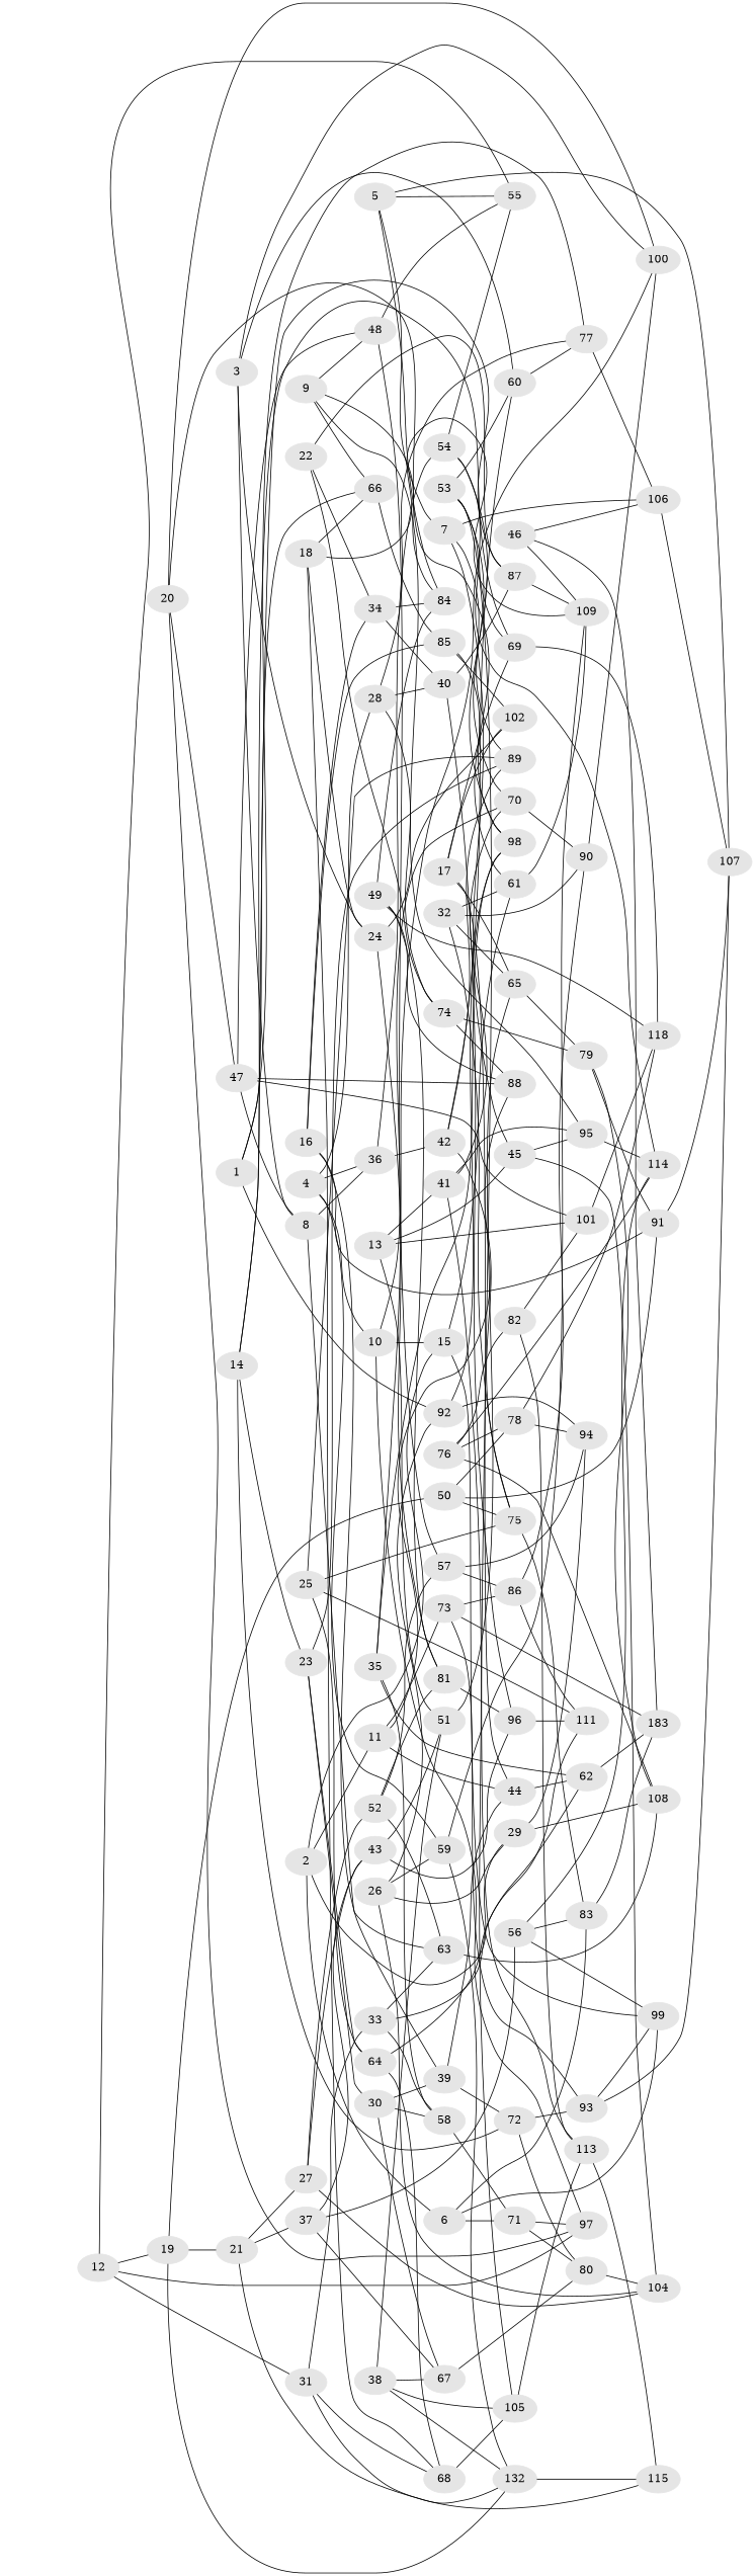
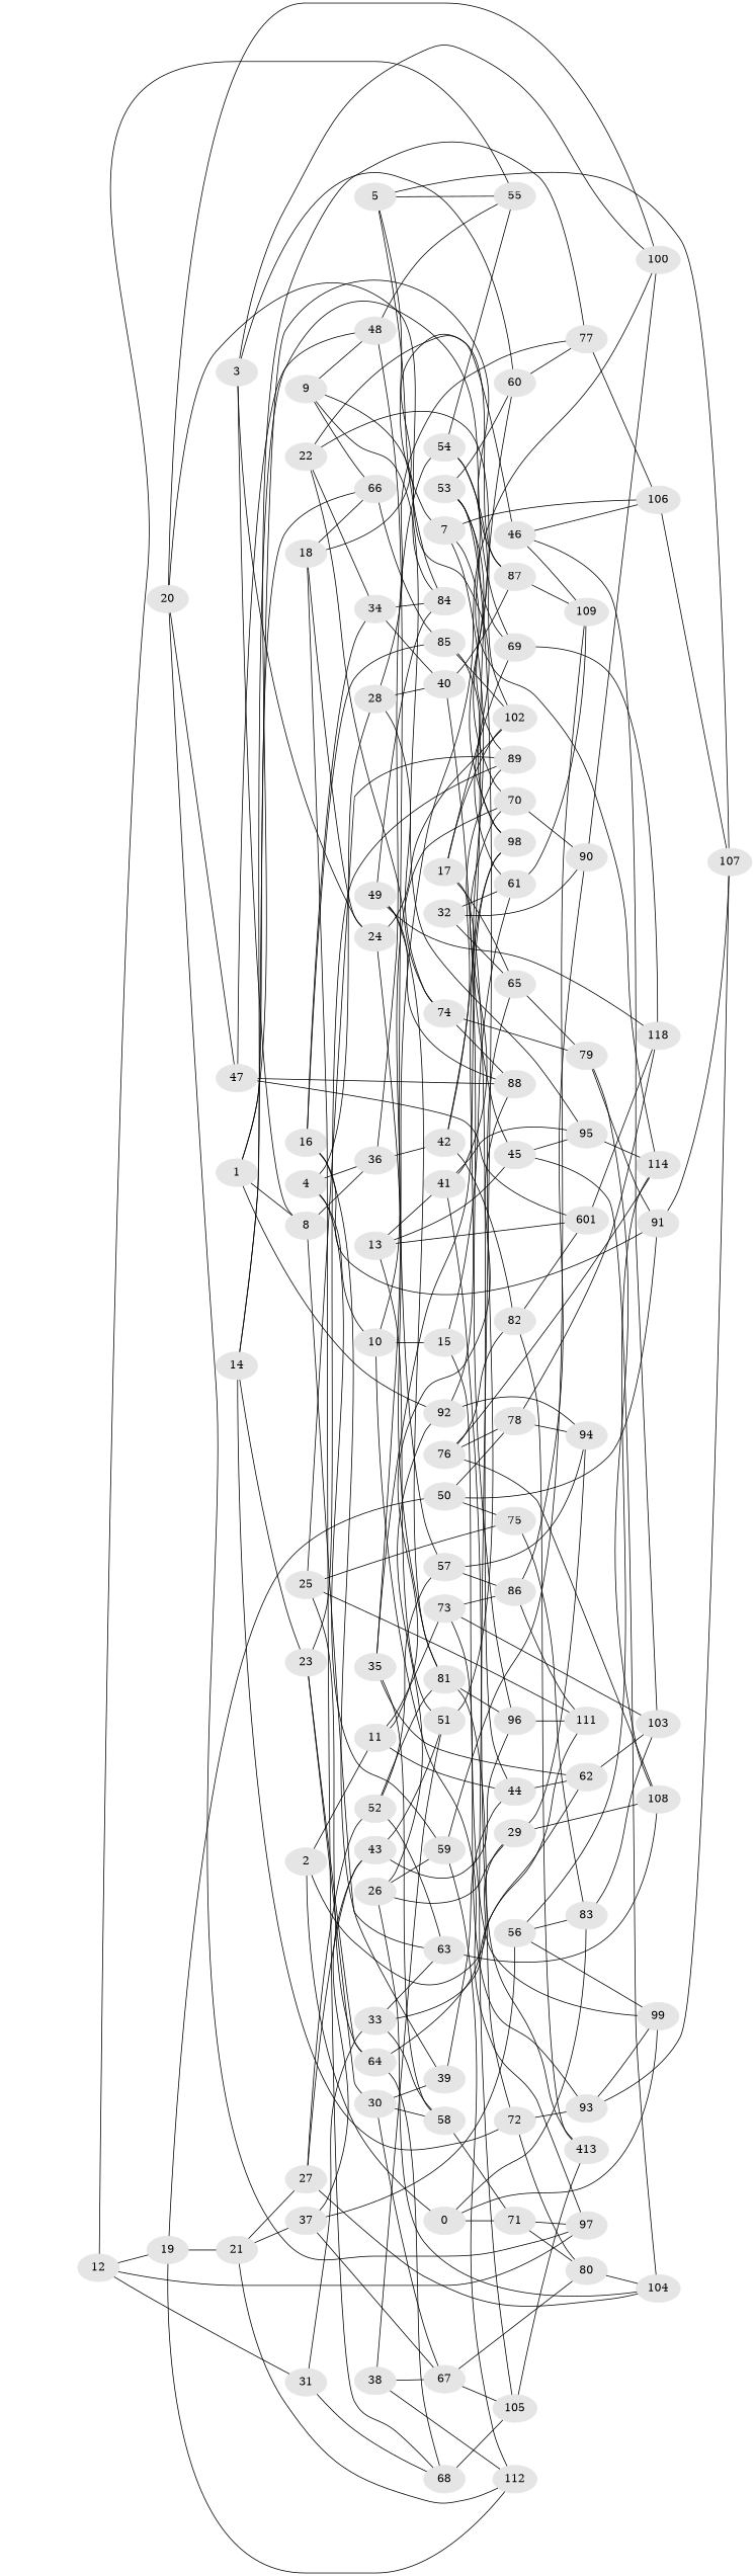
  graph {
    rankdir=LR
    node [color=gray90 style=filled]
    1
    8
    66
    77
    92
    36
    63
    85
    106
    94
    98
    2
-   6
+   6 [label=0]
    11
    15
    29
    71
    83
    99
    44
    73
    88
    61
    108
    3
    24
    60
    100
    102
    81
    4
    10
    28
    59
    70
    97
    74
    40
    42
    54
-   112 [label=132]
+   112
    109
    5
    7
    55
    84
    107
    45
    89
    80
-   103 [label=183]
+   103
    95
    104
    9
    48
    57
    114
    90
    62
    86
    93
    12
    19
    31
    21
    50
    68
-   115
    33
    13
    41
    51
-   101
+   101 [label=601]
    105
    65
    n76 [label=118]
    14
    23
    69
    72
    87
    30
    64
    16
    34
    39
    91
    17
    79
    18
    46
    27
    37
    75
    78
    20
    47
    43
    52
    67
    56
    22
    58
    111
    96
    25
    26
    32
    35
    82
    38
-   113
+   113 [label=413]
    49
    53
    76
-   47 -- 8
+   1 -- 8
    1 -- 66
    1 -- 77
    1 -- 92
    8 -- 36
    8 -- 63
    66 -- 85
    77 -- 106
    92 -- 94
    92 -- 98
    36 -- 42
    36 -- 54
    63 -- 108
    85 -- 98
    85 -- 102
    106 -- 107
    2 -- 6
    2 -- 11
-   2 -- 15
    2 -- 29
    6 -- 71
    6 -- 83
    6 -- 99
    11 -- 44
    11 -- 73
    11 -- 88
    15 -- 99
    15 -- 61
    29 -- 94
    29 -- 108
    71 -- 97
    71 -- 80
    83 -- 103
    44 -- 62
    73 -- 103
    73 -- 86
    73 -- 93
    61 -- 109
    3 -- 8
    3 -- 24
    3 -- 60
    3 -- 100
    24 -- 102
    24 -- 81
    60 -- 77
    81 -- 96
    4 -- 36
    4 -- 10
    4 -- 28
    4 -- 59
    10 -- 15
    10 -- 70
    10 -- 97
    28 -- 77
    28 -- 74
    28 -- 40
    59 -- 112
    59 -- 109
    70 -- 90
    74 -- 88
    74 -- 79
    40 -- 87
    40 -- 96
    42 -- 60
    42 -- 89
-   42 -- 75
+   42 -- 82
    54 -- 98
    54 -- 55
    54 -- 69
-   112 -- 115
    5 -- 7
    5 -- 55
    5 -- 84
    5 -- 107
    7 -- 106
    7 -- 45
    7 -- 89
    45 -- 95
    45 -- 104
    80 -- 104
    95 -- 114
    9 -- 66
    9 -- 84
    9 -- 95
    9 -- 48
    48 -- 55
    48 -- 57
    57 -- 94
    57 -- 86
    90 -- 100
    62 -- 103
    86 -- 90
    86 -- 111
    93 -- 99
    93 -- 107
    12 -- 97
    12 -- 55
    12 -- 19
    12 -- 31
    19 -- 112
    19 -- 21
    19 -- 50
    31 -- 68
-   31 -- 115
    31 -- 33
    21 -- 112
    21 -- 27
    21 -- 37
    50 -- 91
    50 -- 75
    50 -- 78
    68 -- 105
    33 -- 63
    33 -- 62
    33 -- 58
    13 -- 45
    13 -- 41
    13 -- 51
    13 -- 101
    41 -- 70
    41 -- 95
    41 -- 105
    51 -- 65
    101 -- n76
    105 -- 113
    65 -- 79
    14 -- 23
    14 -- 69
    14 -- 72
    14 -- 87
    23 -- 89
    23 -- 30
    23 -- 64
    69 -- n76
    72 -- 80
    72 -- 93
    87 -- 109
    30 -- 39
    30 -- 67
    30 -- 58
    64 -- 68
    64 -- 111
    16 -- 85
    16 -- 34
    16 -- 39
    16 -- 91
    34 -- 40
    34 -- 84
    39 -- 44
-   39 -- 72
+   81 -- 72
    91 -- 107
    17 -- 44
    17 -- 102
    17 -- 65
    17 -- 69
    79 -- 108
    79 -- 91
    18 -- 66
    18 -- 24
    18 -- 68
-   18 -- 109
+   18 -- 46
    46 -- 106
    46 -- 109
    46 -- 103
    27 -- 104
    27 -- 43
    27 -- 52
    37 -- 43
    37 -- 67
    37 -- 56
    75 -- 83
    78 -- 94
    78 -- n76
    20 -- 61
    20 -- 100
    20 -- 97
    20 -- 47
    47 -- 88
    47 -- 48
    47 -- 101
    43 -- 51
    43 -- 96
    52 -- 63
    52 -- 81
    52 -- 57
    67 -- 80
    56 -- 83
    56 -- 99
    56 -- 114
+   22 -- 102
    22 -- 74
    22 -- 87
    22 -- 34
    58 -- 71
    96 -- 111
    25 -- 89
    25 -- 64
    25 -- 75
    25 -- 111
    26 -- 92
    26 -- 29
    26 -- 59
    26 -- 104
    32 -- 61
    32 -- 90
    32 -- 65
-   32 -- 75
    35 -- 98
    35 -- 100
    35 -- 62
    35 -- 58
    82 -- 101
    82 -- 113
    38 -- 112
    38 -- 51
-   38 -- 105
+   67 -- 105
    38 -- 67
-   113 -- 115
    49 -- 88
    49 -- 81
    49 -- 84
    49 -- n76
    53 -- 60
    53 -- 70
    53 -- 114
    53 -- 113
    76 -- 108
    76 -- 114
    76 -- 78
    76 -- 82
  }
